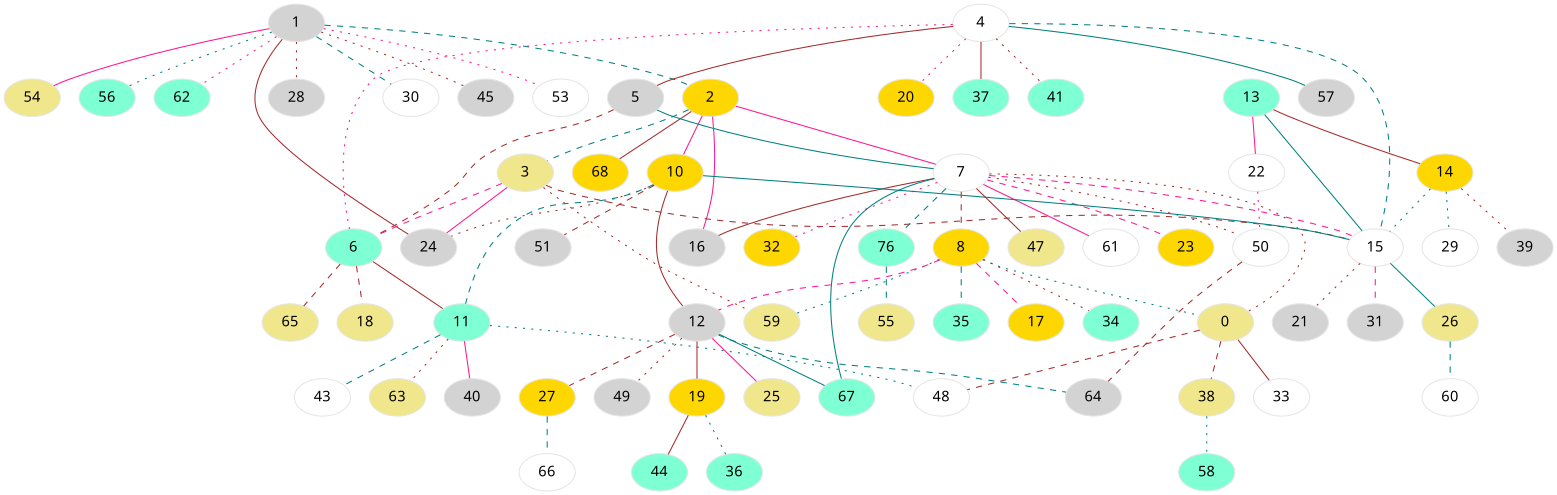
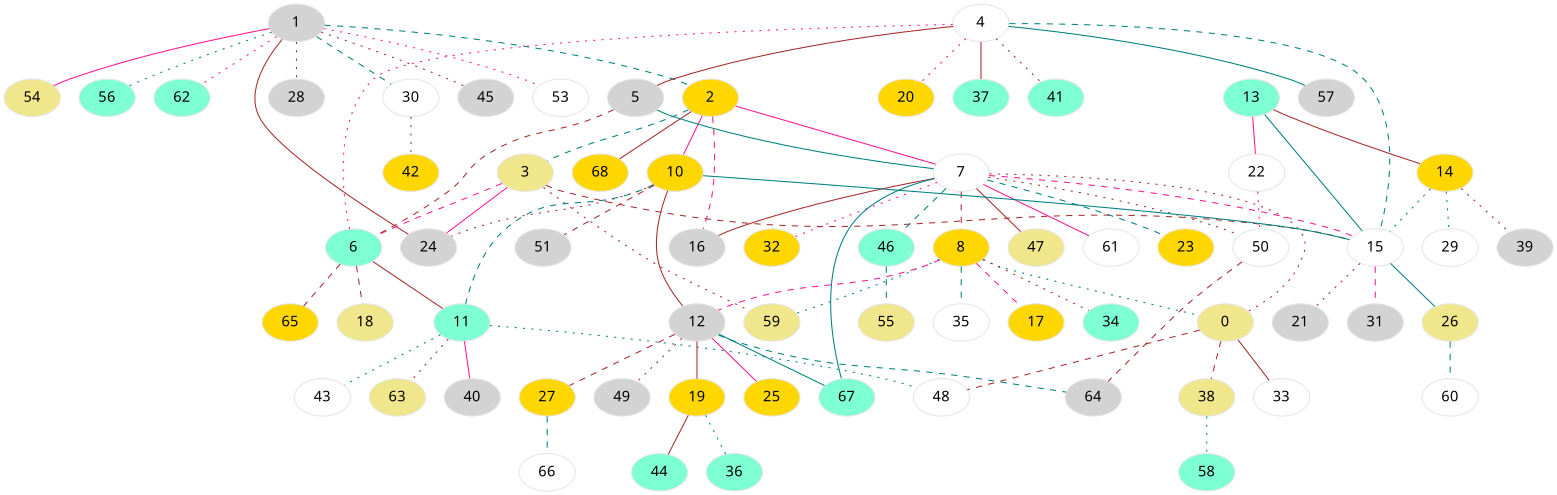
  graph {
    fontname="Noto Sans"
    node [color=gray90 fillcolor=lightgrey fontname="Noto Sans" style=filled]
    edge [color=brown fontname="Noto Sans" style=dashed]
    2 [fillcolor=gold]
    1
    28
    30 [fillcolor=white]
    45
    53 [fillcolor=white]
    54 [fillcolor=khaki]
    56 [fillcolor=aquamarine]
    62 [fillcolor=aquamarine]
    24
    3 [fillcolor=khaki]
    7 [fillcolor=white]
    10 [fillcolor=gold]
    16
    68 [fillcolor=gold]
    6 [fillcolor=aquamarine]
    15 [fillcolor=white]
    59 [fillcolor=khaki]
+   42 [fillcolor=gold]
    8 [fillcolor=gold]
    n21 [fillcolor=khaki label=0]
    23 [fillcolor=gold]
    32 [fillcolor=gold]
-   46 [fillcolor=aquamarine label=76]
+   46 [fillcolor=aquamarine]
    47 [fillcolor=khaki]
    50 [fillcolor=white]
    61 [fillcolor=white]
    67 [fillcolor=aquamarine]
    11 [fillcolor=aquamarine]
    12
    51
    18 [fillcolor=khaki]
-   65 [fillcolor=khaki]
+   65 [fillcolor=gold]
    21
    26 [fillcolor=khaki]
    31
    4 [fillcolor=white]
    5
    20 [fillcolor=gold]
    37 [fillcolor=aquamarine]
    41 [fillcolor=aquamarine]
    57
    48 [fillcolor=white]
    40
    43 [fillcolor=white]
    63 [fillcolor=khaki]
    17 [fillcolor=gold]
    34 [fillcolor=aquamarine]
-   35 [fillcolor=aquamarine]
+   35 [fillcolor=white]
    33 [fillcolor=white]
    38 [fillcolor=khaki]
    55 [fillcolor=khaki]
    64
    19 [fillcolor=gold]
-   25 [fillcolor=khaki]
+   25 [fillcolor=gold]
    27 [fillcolor=gold]
    49
    58 [fillcolor=aquamarine]
    36 [fillcolor=aquamarine]
    44 [fillcolor=aquamarine]
    66 [fillcolor=white]
    13 [fillcolor=aquamarine]
    14 [fillcolor=gold]
    22 [fillcolor=white]
    29 [fillcolor=white]
    39
    60 [fillcolor=white]
    2 -- 3 [color=teal]
    2 -- 7 [color=deeppink style=solid]
    2 -- 10 [color=deeppink style=solid]
-   2 -- 16 [color=deeppink style=solid]
+   2 -- 16 [color=deeppink]
    2 -- 68 [style=solid]
    1 -- 2 [color=teal]
    1 -- 28 [style=dotted]
    1 -- 30 [color=teal]
    1 -- 45 [style=dotted]
    1 -- 53 [color=deeppink style=dotted]
    1 -- 54 [color=deeppink style=solid]
    1 -- 56 [color=teal style=dotted]
    1 -- 62 [color=deeppink style=dotted]
    1 -- 24 [style=solid]
+   30 -- 42 [style=dotted]
    3 -- 24 [color=deeppink style=solid]
    3 -- 6 [color=deeppink]
    3 -- 15
    3 -- 59 [style=dotted]
    7 -- 16 [style=solid]
    7 -- 15 [color=deeppink]
    7 -- 8
    7 -- n21 [style=dotted]
-   7 -- 23 [color=deeppink]
+   7 -- 23 [color=teal]
    7 -- 32 [color=deeppink style=dotted]
    7 -- 46 [color=teal]
    7 -- 47 [style=solid]
    7 -- 50 [style=dotted]
    7 -- 61 [color=deeppink style=solid]
    7 -- 67 [color=teal style=solid]
    10 -- 24 [style=dotted]
    10 -- 15 [color=teal style=solid]
    10 -- 11 [color=teal]
    10 -- 12 [style=solid]
    10 -- 51
    6 -- 11 [style=solid]
    6 -- 18
    6 -- 65
    15 -- 21 [style=dotted]
    15 -- 26 [color=teal style=solid]
    15 -- 31 [color=deeppink]
    8 -- 59 [color=teal style=dotted]
    8 -- n21 [color=teal style=dotted]
    8 -- 12 [color=deeppink]
    8 -- 17 [color=deeppink]
    8 -- 34 [style=dotted]
    8 -- 35 [color=teal]
    n21 -- 48
    n21 -- 33 [style=solid]
    n21 -- 38
    46 -- 55 [color=teal]
    50 -- 64
    11 -- 48 [color=teal style=dotted]
    11 -- 40 [color=deeppink style=solid]
-   11 -- 43 [color=teal]
+   11 -- 43 [color=teal style=dotted]
    11 -- 63 [style=dotted]
    12 -- 67 [color=teal style=solid]
    12 -- 64 [color=teal]
    12 -- 19 [style=solid]
    12 -- 25 [color=deeppink style=solid]
    12 -- 27
    12 -- 49 [style=dotted]
    26 -- 60 [color=teal]
    4 -- 6 [color=deeppink style=dotted]
    4 -- 15 [color=teal]
    4 -- 5 [style=solid]
    4 -- 20 [color=deeppink style=dotted]
    4 -- 37 [style=solid]
    4 -- 41 [style=dotted]
    4 -- 57 [color=teal style=solid]
    5 -- 7 [color=teal style=solid]
    5 -- 6
    38 -- 58 [color=teal style=dotted]
    19 -- 36 [color=teal style=dotted]
    19 -- 44 [style=solid]
    27 -- 66 [color=teal]
    13 -- 15 [color=teal style=solid]
    13 -- 14 [style=solid]
    13 -- 22 [color=deeppink style=solid]
    14 -- 15 [color=teal style=dotted]
    14 -- 29 [color=teal style=dotted]
    14 -- 39 [style=dotted]
    22 -- 50 [color=deeppink style=dotted]
  }
